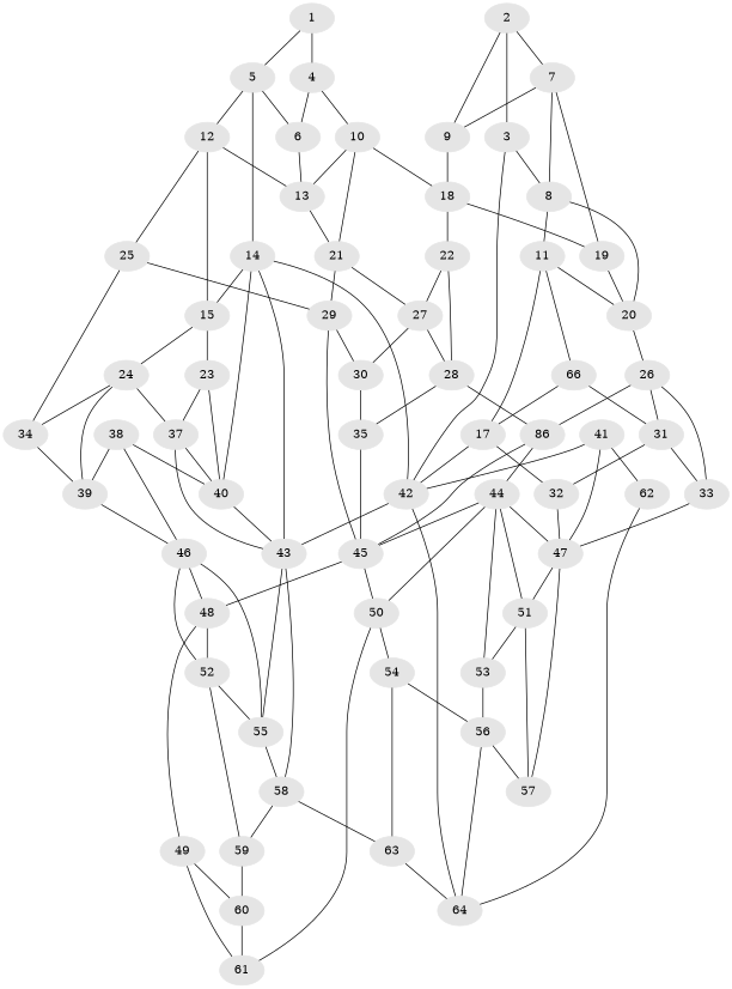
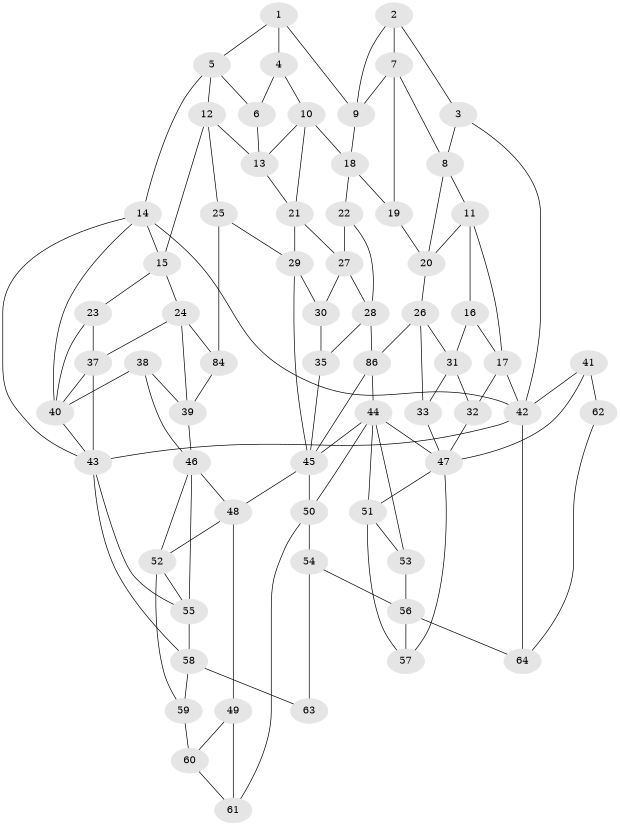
  graph {
    node [color=gray90 style=filled]
    edge [weight=1.0]
    1
    4
    5
    9
    6
    10
    12
    14
    18
    2
    3
    7
    8
    42
    19
    11
    20
    43
    64
    13
    21
    15
    25
    40
-   16 [label=66]
+   16
    17
    26
    22
    27
    29
    31
    32
    23
    24
-   34
+   34 [label=84]
    55
    58
    37
    39
    33
    47
    28
    n43 [label=86]
    30
    45
    35
    46
    44
    50
    48
    51
    57
    53
    38
    52
    41
    62
    59
    63
    61
    54
    56
    49
    60
    1 -- 4 [weight=2.0]
    1 -- 5
+   1 -- 9
    4 -- 6
    4 -- 10
    5 -- 6
    5 -- 12
    5 -- 14
    9 -- 18
    6 -- 13
    10 -- 18
    10 -- 13
    10 -- 21
    12 -- 13
    12 -- 15
    12 -- 25
    14 -- 42
    14 -- 43
    14 -- 15
    14 -- 40
    18 -- 19
    18 -- 22
    2 -- 9
    2 -- 3
    2 -- 7
    3 -- 8
    3 -- 42
    7 -- 9
    7 -- 8
    7 -- 19
    8 -- 11
    8 -- 20
    42 -- 43
    42 -- 64
    19 -- 20
    11 -- 20
    11 -- 16
    11 -- 17
    20 -- 26
    43 -- 55
    43 -- 58
    13 -- 21
    21 -- 27
    21 -- 29
    15 -- 23
    15 -- 24
    25 -- 29
    25 -- 34 [weight=2.0]
    40 -- 43
    16 -- 17
    16 -- 31
    17 -- 42
    17 -- 32
    26 -- 31
    26 -- 33
    26 -- n43
    22 -- 27
    22 -- 28
    27 -- 28
    27 -- 30
    29 -- 30
    29 -- 45
    31 -- 32
    31 -- 33
    32 -- 47
    23 -- 40
    23 -- 37
    24 -- 34
    24 -- 37
    24 -- 39
    34 -- 39
    55 -- 58
    58 -- 59
    58 -- 63
    37 -- 43
    37 -- 40
    39 -- 46
    33 -- 47
    47 -- 51
    47 -- 57
    28 -- n43
    28 -- 35
    n43 -- 45
    n43 -- 44
    30 -- 35 [weight=2.0]
    45 -- 50
    45 -- 48
    35 -- 45
    46 -- 55
    46 -- 48 [weight=2.0]
    46 -- 52
    44 -- 47
    44 -- 45
    44 -- 50
    44 -- 51
    44 -- 53
    50 -- 61
    50 -- 54
    48 -- 52
    48 -- 49
    51 -- 57
    51 -- 53
    53 -- 56
    38 -- 40
    38 -- 39
    38 -- 46
    52 -- 55
    52 -- 59
    41 -- 42
    41 -- 47
    41 -- 62 [weight=2.0]
    62 -- 64
    59 -- 60 [weight=2.0]
-   63 -- 64
    54 -- 63
    54 -- 56
    56 -- 64
    56 -- 57
    49 -- 61
    49 -- 60
    60 -- 61
  }
